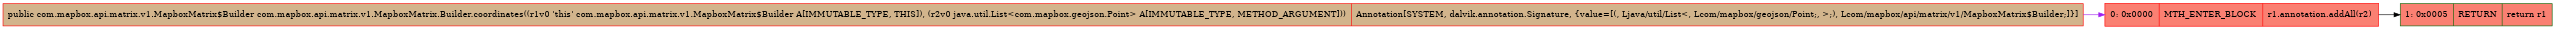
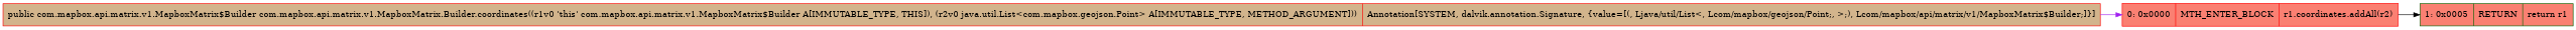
  digraph {
    rankdir=LR
    node [shape=record style=filled fillcolor=salmon color=red]
    edge [style=solid]
-   n1 [label="{0\:\ 0x0000|MTH_ENTER_BLOCK\l|r1.annotation.addAll(r2)\l}"]
+   n1 [label="{0\:\ 0x0000|MTH_ENTER_BLOCK\l|r1.coordinates.addAll(r2)\l}"]
    n2 [label="{1\:\ 0x0005|RETURN\l|return r1\l}" color=darkgreen]
    n3 [label="{public com.mapbox.api.matrix.v1.MapboxMatrix$Builder com.mapbox.api.matrix.v1.MapboxMatrix.Builder.coordinates((r1v0 'this' com.mapbox.api.matrix.v1.MapboxMatrix$Builder A[IMMUTABLE_TYPE, THIS]), (r2v0 java.util.List\<com.mapbox.geojson.Point\> A[IMMUTABLE_TYPE, METHOD_ARGUMENT]))  | Annotation[SYSTEM, dalvik.annotation.Signature, \{value=[(, Ljava\/util\/List\<, Lcom\/mapbox\/geojson\/Point;, \>;), Lcom\/mapbox\/api\/matrix\/v1\/MapboxMatrix$Builder;]\}]\l}" fillcolor=tan]
    n1 -> n2 [color=black]
    n3 -> n1 [color=purple]
  }
